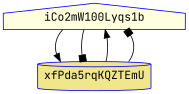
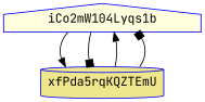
  digraph {
    nodesep=0.6
    ranksep=0.5
    fontname="JetBrains Mono"
    node [style=filled color=blue fontname="JetBrains Mono"]
    edge [arrowhead=normal fontname="JetBrains Mono"]
-   iCo2mW100Lyqs1b [lable="iCo2mW100Lyqs1b \np2" shape=house fillcolor=lightyellow]
+   iCo2mW100Lyqs1b [lable="iCo2mW100Lyqs1b \np2" shape=house fillcolor=lightyellow label=iCo2mW104Lyqs1b]
    xfPda5rqKQZTEmU [lable="xfPda5rqKQZTEmU \np1" shape=cylinder fillcolor=khaki]
    iCo2mW100Lyqs1b -> xfPda5rqKQZTEmU
    iCo2mW100Lyqs1b -> xfPda5rqKQZTEmU [arrowhead=box]
    xfPda5rqKQZTEmU -> iCo2mW100Lyqs1b
    xfPda5rqKQZTEmU -> iCo2mW100Lyqs1b [arrowhead=box]
  }
